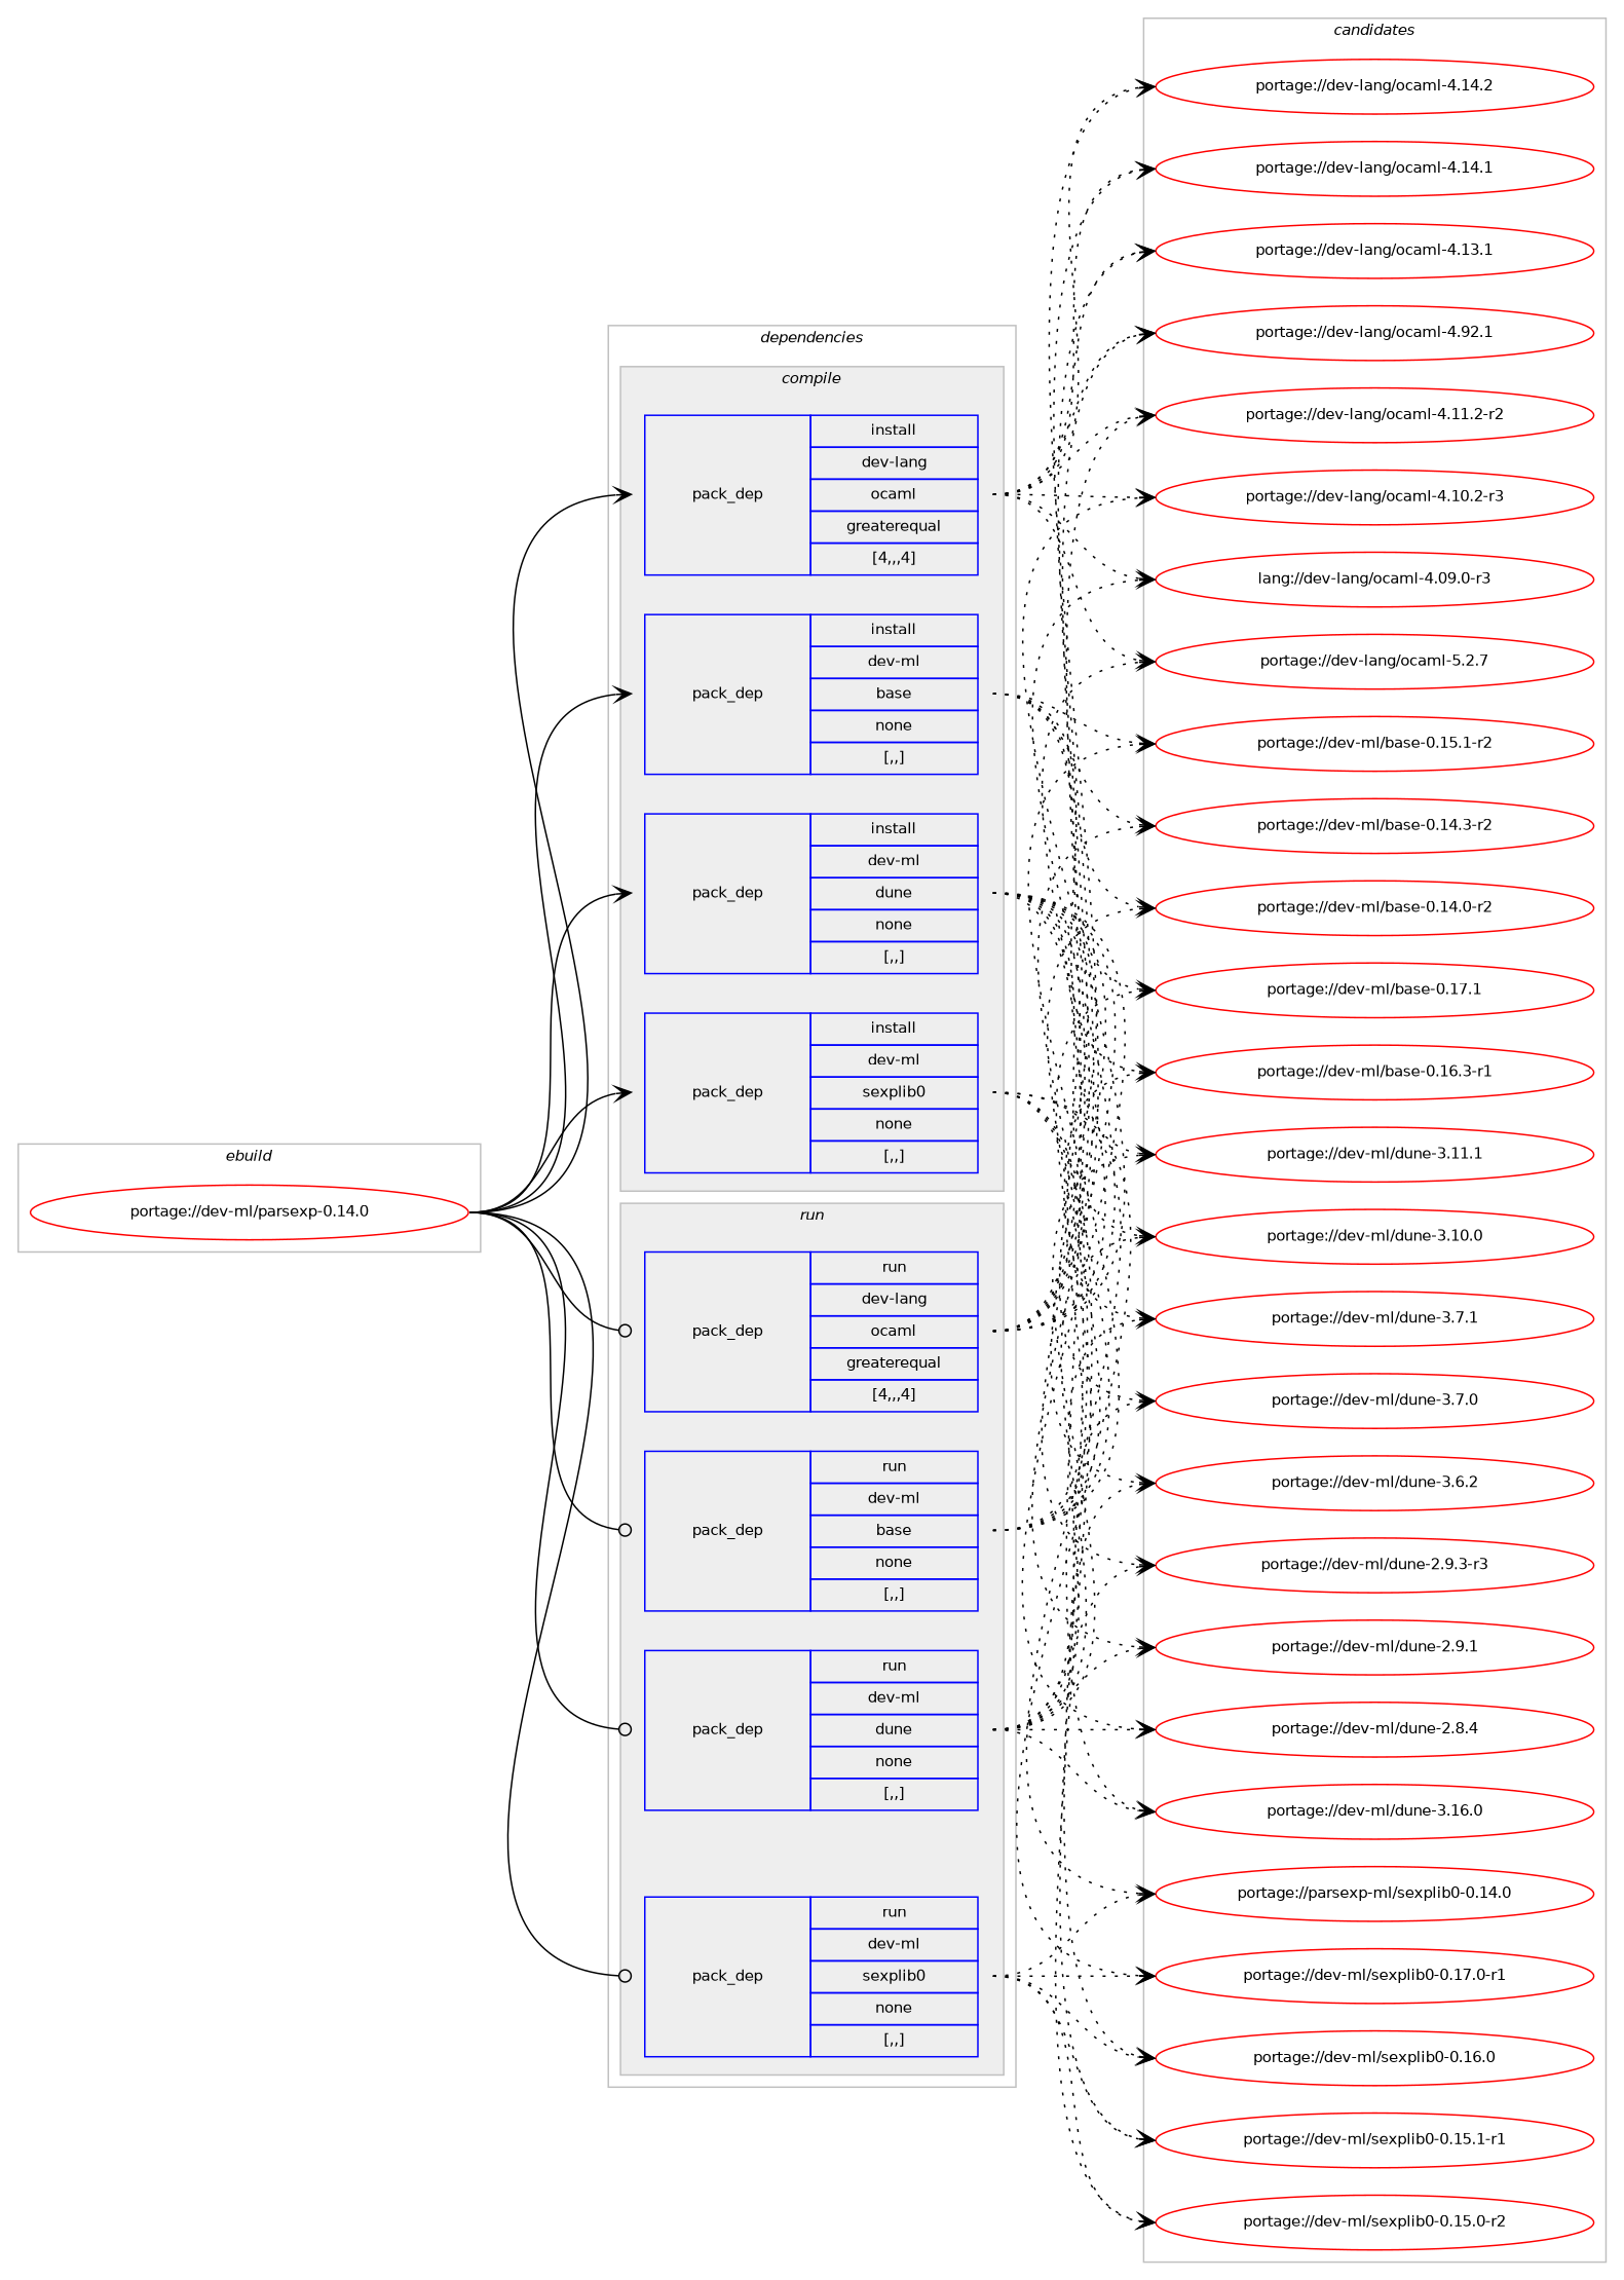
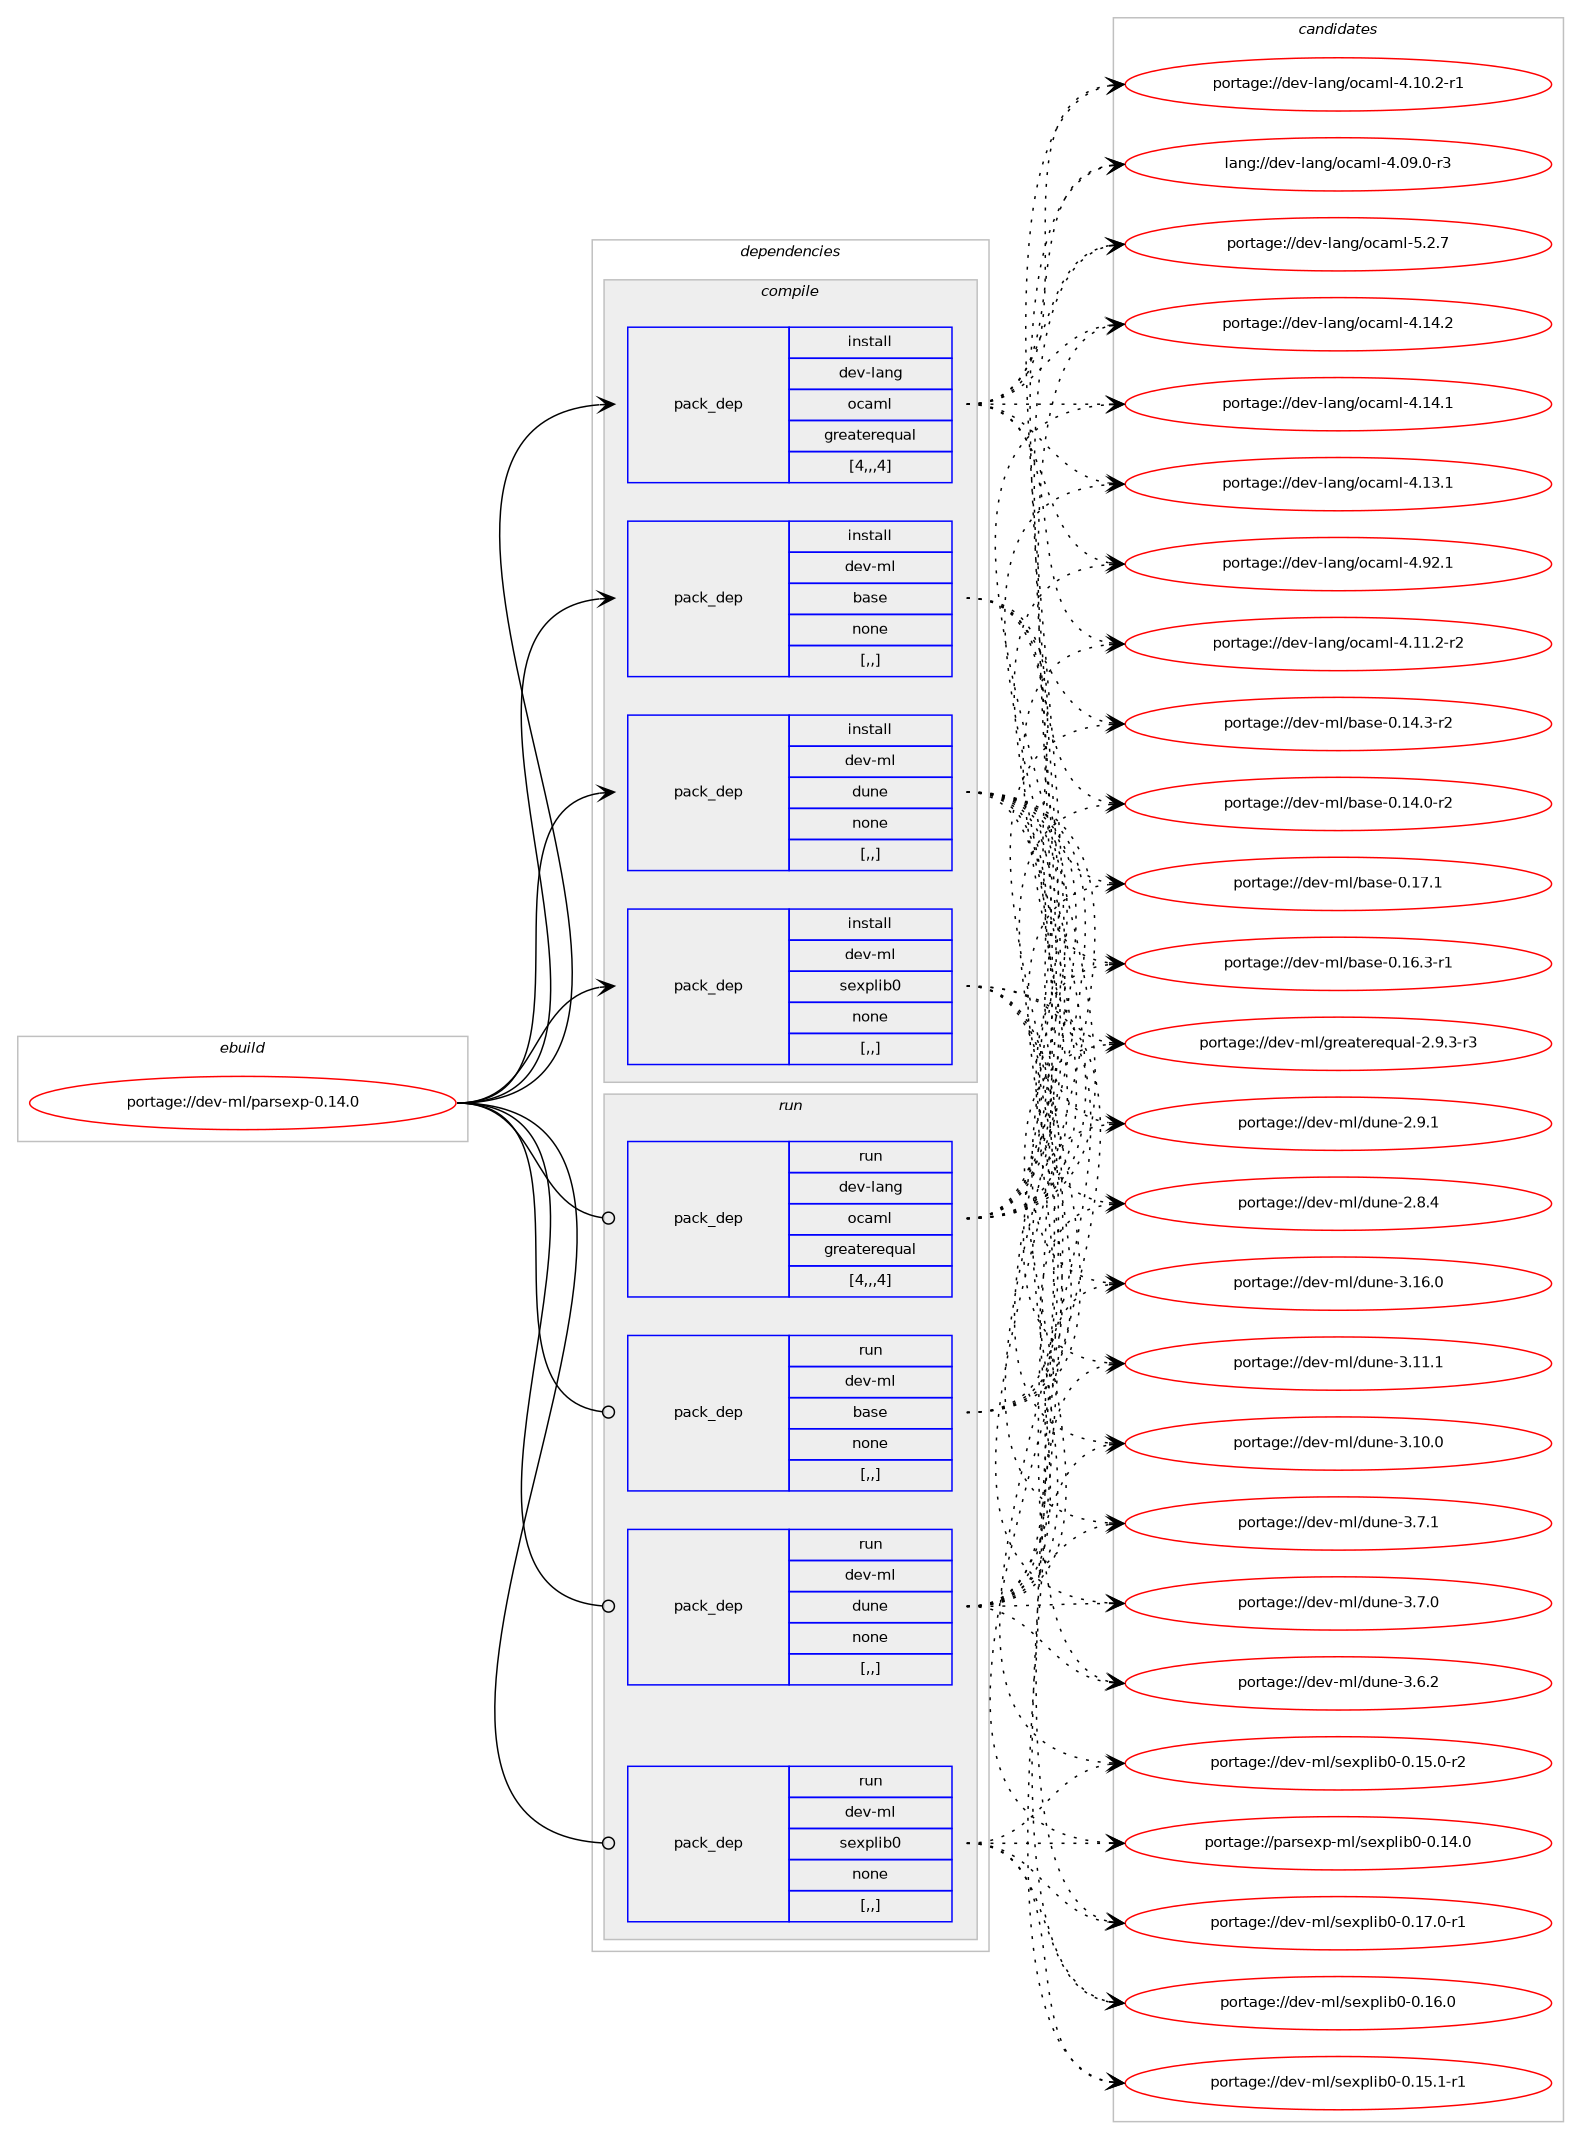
  digraph {
    compound=true
    concentrate=true
    fontname=Helvetica
    fontsize=10
    newrank=true
    rankdir=LR
    ranksep=1.5
    node [color=red fontname=Helvetica fontsize=10]
    edge [arrowhead=vee headport=w style=dotted tailport=e weight=100]
    n1 [label="portage://dev-ml/parsexp-0.14.0" width=4]
    n2 [color=blue label=<<TABLE BORDER="0" CELLBORDER="1" CELLSPACING="0" CELLPADDING="4" WIDTH="220"><TR><TD ROWSPAN="6" CELLPADDING="30">pack_dep</TD></TR><TR><TD WIDTH="110">install</TD></TR><TR><TD>dev-lang</TD></TR><TR><TD>ocaml</TD></TR><TR><TD>greaterequal</TD></TR><TR><TD>[4,,,4]</TD></TR></TABLE>> shape=none]
    n3 [color=blue label=<<TABLE BORDER="0" CELLBORDER="1" CELLSPACING="0" CELLPADDING="4" WIDTH="220"><TR><TD ROWSPAN="6" CELLPADDING="30">pack_dep</TD></TR><TR><TD WIDTH="110">install</TD></TR><TR><TD>dev-ml</TD></TR><TR><TD>base</TD></TR><TR><TD>none</TD></TR><TR><TD>[,,]</TD></TR></TABLE>> shape=none]
    n4 [color=blue label=<<TABLE BORDER="0" CELLBORDER="1" CELLSPACING="0" CELLPADDING="4" WIDTH="220"><TR><TD ROWSPAN="6" CELLPADDING="30">pack_dep</TD></TR><TR><TD WIDTH="110">install</TD></TR><TR><TD>dev-ml</TD></TR><TR><TD>dune</TD></TR><TR><TD>none</TD></TR><TR><TD>[,,]</TD></TR></TABLE>> shape=none]
    n5 [color=blue label=<<TABLE BORDER="0" CELLBORDER="1" CELLSPACING="0" CELLPADDING="4" WIDTH="220"><TR><TD ROWSPAN="6" CELLPADDING="30">pack_dep</TD></TR><TR><TD WIDTH="110">install</TD></TR><TR><TD>dev-ml</TD></TR><TR><TD>sexplib0</TD></TR><TR><TD>none</TD></TR><TR><TD>[,,]</TD></TR></TABLE>> shape=none]
    n6 [color=blue label=<<TABLE BORDER="0" CELLBORDER="1" CELLSPACING="0" CELLPADDING="4" WIDTH="220"><TR><TD ROWSPAN="6" CELLPADDING="30">pack_dep</TD></TR><TR><TD WIDTH="110">run</TD></TR><TR><TD>dev-lang</TD></TR><TR><TD>ocaml</TD></TR><TR><TD>greaterequal</TD></TR><TR><TD>[4,,,4]</TD></TR></TABLE>> shape=none]
    n7 [color=blue label=<<TABLE BORDER="0" CELLBORDER="1" CELLSPACING="0" CELLPADDING="4" WIDTH="220"><TR><TD ROWSPAN="6" CELLPADDING="30">pack_dep</TD></TR><TR><TD WIDTH="110">run</TD></TR><TR><TD>dev-ml</TD></TR><TR><TD>base</TD></TR><TR><TD>none</TD></TR><TR><TD>[,,]</TD></TR></TABLE>> shape=none]
    n8 [color=blue label=<<TABLE BORDER="0" CELLBORDER="1" CELLSPACING="0" CELLPADDING="4" WIDTH="220"><TR><TD ROWSPAN="6" CELLPADDING="30">pack_dep</TD></TR><TR><TD WIDTH="110">run</TD></TR><TR><TD>dev-ml</TD></TR><TR><TD>dune</TD></TR><TR><TD>none</TD></TR><TR><TD>[,,]</TD></TR></TABLE>> shape=none]
    n9 [color=blue label=<<TABLE BORDER="0" CELLBORDER="1" CELLSPACING="0" CELLPADDING="4" WIDTH="220"><TR><TD ROWSPAN="6" CELLPADDING="30">pack_dep</TD></TR><TR><TD WIDTH="110">run</TD></TR><TR><TD>dev-ml</TD></TR><TR><TD>sexplib0</TD></TR><TR><TD>none</TD></TR><TR><TD>[,,]</TD></TR></TABLE>> shape=none]
    n10 [label="portage://dev-ml/sexplib0-0.17.0-r1" width=4]
    n11 [label="portage://dev-ml/sexplib0-0.16.0" width=4]
    n12 [label="portage://dev-ml/sexplib0-0.15.1-r1" width=4]
    n13 [label="portage://dev-ml/sexplib0-0.15.0-r2" width=4]
    n14 [label="portage://parsexp-ml/sexplib0-0.14.0" width=4]
    n15 [label="portage://dev-lang/ocaml-5.2.7" width=4]
    n16 [label="portage://dev-lang/ocaml-4.14.2" width=4]
    n17 [label="portage://dev-lang/ocaml-4.14.1" width=4]
    n18 [label="portage://dev-lang/ocaml-4.13.1" width=4]
    n19 [label="portage://dev-lang/ocaml-4.92.1" width=4]
    n20 [label="portage://dev-lang/ocaml-4.11.2-r2" width=4]
-   n21 [label="portage://dev-lang/ocaml-4.10.2-r3" width=4]
+   n21 [label="portage://dev-lang/ocaml-4.10.2-r1" width=4]
    n22 [label="lang://dev-lang/ocaml-4.09.0-r3" width=4]
    n23 [label="portage://dev-ml/base-0.17.1" width=4]
    n24 [label="portage://dev-ml/base-0.16.3-r1" width=4]
-   n25 [label="portage://dev-ml/base-0.15.1-r2" width=4]
    n26 [label="portage://dev-ml/base-0.14.3-r2" width=4]
    n27 [label="portage://dev-ml/base-0.14.0-r2" width=4]
    n28 [label="portage://dev-ml/dune-3.16.0" width=4]
    n29 [label="portage://dev-ml/dune-3.11.1" width=4]
    n30 [label="portage://dev-ml/dune-3.10.0" width=4]
    n31 [label="portage://dev-ml/dune-3.7.1" width=4]
    n32 [label="portage://dev-ml/dune-3.7.0" width=4]
    n33 [label="portage://dev-ml/dune-3.6.2" width=4]
-   n34 [label="portage://dev-ml/dune-2.9.3-r3" width=4]
+   n34 [label="portage://dev-ml/greaterequal-2.9.3-r3" width=4]
    n35 [label="portage://dev-ml/dune-2.9.1" width=4]
    n36 [label="portage://dev-ml/dune-2.8.4" width=4]
    subgraph cluster_1 {
      color=gray
      label=<<i>ebuild</i>>
      n1
    }
    subgraph cluster_2 {
      color=gray
      label=<<i>dependencies</i>>
      subgraph cluster_3 {
        color=gray
        fillcolor="#eeeeee"
        label=<<i>compile</i>>
        style=filled
        subgraph sub_4 {
          color=gray
          fillcolor="#eeeeee"
          label=<<i>compile</i>>
          style=filled
          n2
        }
        subgraph sub_5 {
          color=gray
          fillcolor="#eeeeee"
          label=<<i>compile</i>>
          style=filled
          n3
        }
        subgraph sub_6 {
          color=gray
          fillcolor="#eeeeee"
          label=<<i>compile</i>>
          style=filled
          n4
        }
        subgraph sub_7 {
          color=gray
          fillcolor="#eeeeee"
          label=<<i>compile</i>>
          style=filled
          n5
        }
      }
      subgraph cluster_8 {
        color=gray
        fillcolor="#eeeeee"
        label=<<i>compile and run</i>>
        style=filled
      }
      subgraph cluster_9 {
        color=gray
        fillcolor="#eeeeee"
        label=<<i>run</i>>
        style=filled
        subgraph sub_10 {
          color=gray
          fillcolor="#eeeeee"
          label=<<i>run</i>>
          style=filled
          n6
        }
        subgraph sub_11 {
          color=gray
          fillcolor="#eeeeee"
          label=<<i>run</i>>
          style=filled
          n7
        }
        subgraph sub_12 {
          color=gray
          fillcolor="#eeeeee"
          label=<<i>run</i>>
          style=filled
          n8
        }
        subgraph sub_13 {
          color=gray
          fillcolor="#eeeeee"
          label=<<i>run</i>>
          style=filled
          n9
        }
      }
    }
    subgraph cluster_14 {
      color=gray
      label=<<i>candidates</i>>
      rank=same
      subgraph sub_15 {
        color=black
        label=<<i>candidates</i>>
        nodesep=1
        rank=same
        n10
        n11
        n12
        n13
        n14
      }
      subgraph sub_16 {
        color=black
        label=<<i>candidates</i>>
        nodesep=1
        rank=same
        n15
        n16
        n17
        n18
        n19
        n20
        n21
        n22
      }
      subgraph sub_17 {
        color=black
        label=<<i>candidates</i>>
        nodesep=1
        rank=same
        n23
        n24
-       n25
        n26
        n27
      }
      subgraph sub_18 {
        color=black
        label=<<i>candidates</i>>
        nodesep=1
        rank=same
        n28
        n29
        n30
        n31
        n32
        n33
        n34
        n35
        n36
      }
      subgraph sub_19 {
        color=black
        label=<<i>candidates</i>>
        nodesep=1
        rank=same
        n10
        n11
        n12
        n13
        n14
      }
      subgraph sub_20 {
        color=black
        label=<<i>candidates</i>>
        nodesep=1
        rank=same
        n15
        n16
        n17
        n18
        n19
        n20
        n21
        n22
      }
      subgraph sub_21 {
        color=black
        label=<<i>candidates</i>>
        nodesep=1
        rank=same
        n23
        n24
-       n25
        n26
        n27
      }
      subgraph sub_22 {
        color=black
        label=<<i>candidates</i>>
        nodesep=1
        rank=same
        n28
        n29
        n30
        n31
        n32
        n33
        n34
        n35
        n36
      }
    }
    n1 -> n2 [style=solid weight=20]
    n1 -> n3 [style=solid weight=20]
    n1 -> n4 [style=solid weight=20]
    n1 -> n5 [style=solid weight=20]
    n1 -> n6 [arrowhead=odot style=solid weight=20]
    n1 -> n7 [arrowhead=odot style=solid weight=20]
    n1 -> n8 [arrowhead=odot style=solid weight=20]
    n1 -> n9 [arrowhead=odot style=solid weight=20]
    n2 -> n15
    n2 -> n16
    n2 -> n17
    n2 -> n18
    n2 -> n19
    n2 -> n20
    n2 -> n21
    n2 -> n22
    n3 -> n23
    n3 -> n24
-   n3 -> n25
    n3 -> n26
    n3 -> n27
    n4 -> n28
    n4 -> n29
    n4 -> n30
    n4 -> n31
    n4 -> n32
    n4 -> n33
    n4 -> n34
    n4 -> n35
    n4 -> n36
    n5 -> n10
    n5 -> n11
    n5 -> n12
    n5 -> n13
    n5 -> n14
    n6 -> n15
    n6 -> n16
    n6 -> n17
    n6 -> n18
    n6 -> n19
    n6 -> n20
    n6 -> n21
    n6 -> n22
    n7 -> n23
    n7 -> n24
-   n7 -> n25
    n7 -> n26
    n7 -> n27
    n8 -> n28
    n8 -> n29
    n8 -> n30
    n8 -> n31
    n8 -> n32
    n8 -> n33
    n8 -> n34
    n8 -> n35
    n8 -> n36
    n9 -> n10
    n9 -> n11
    n9 -> n12
    n9 -> n13
    n9 -> n14
  }
